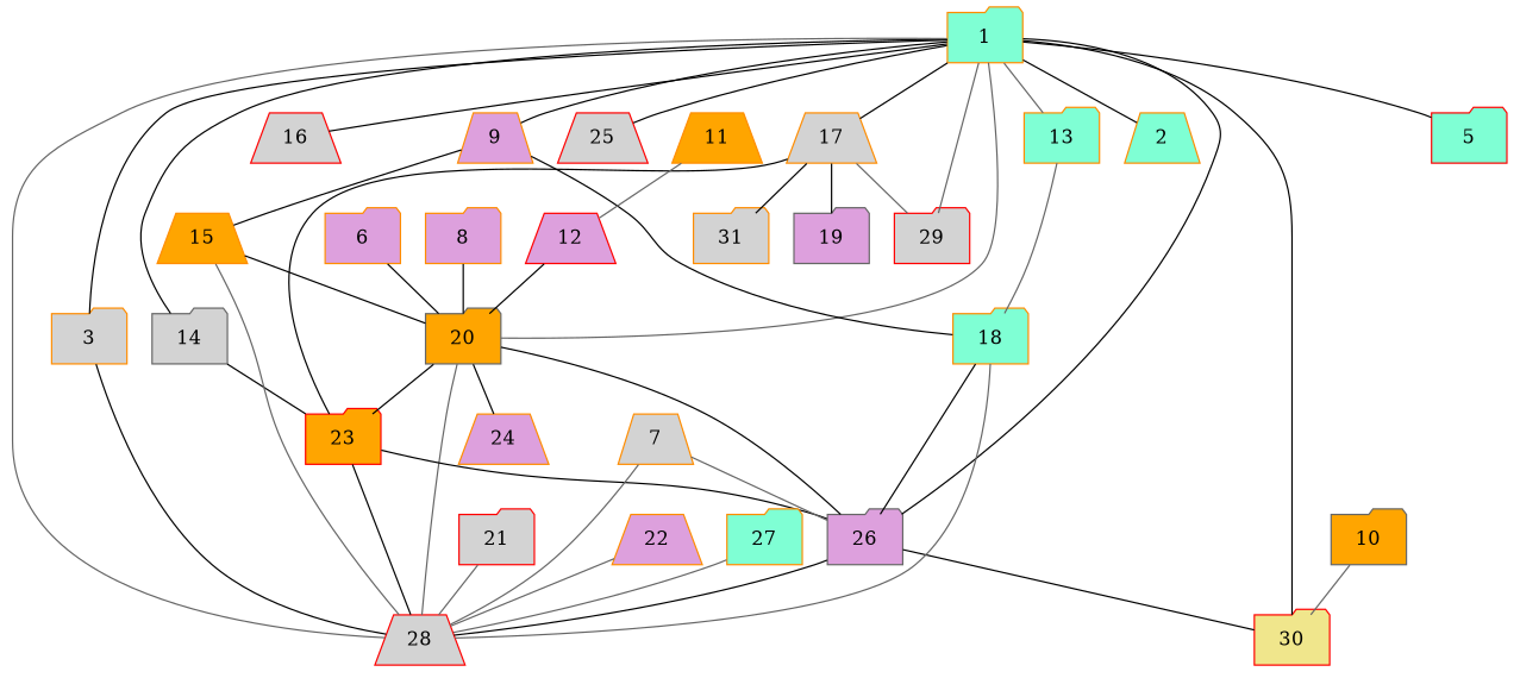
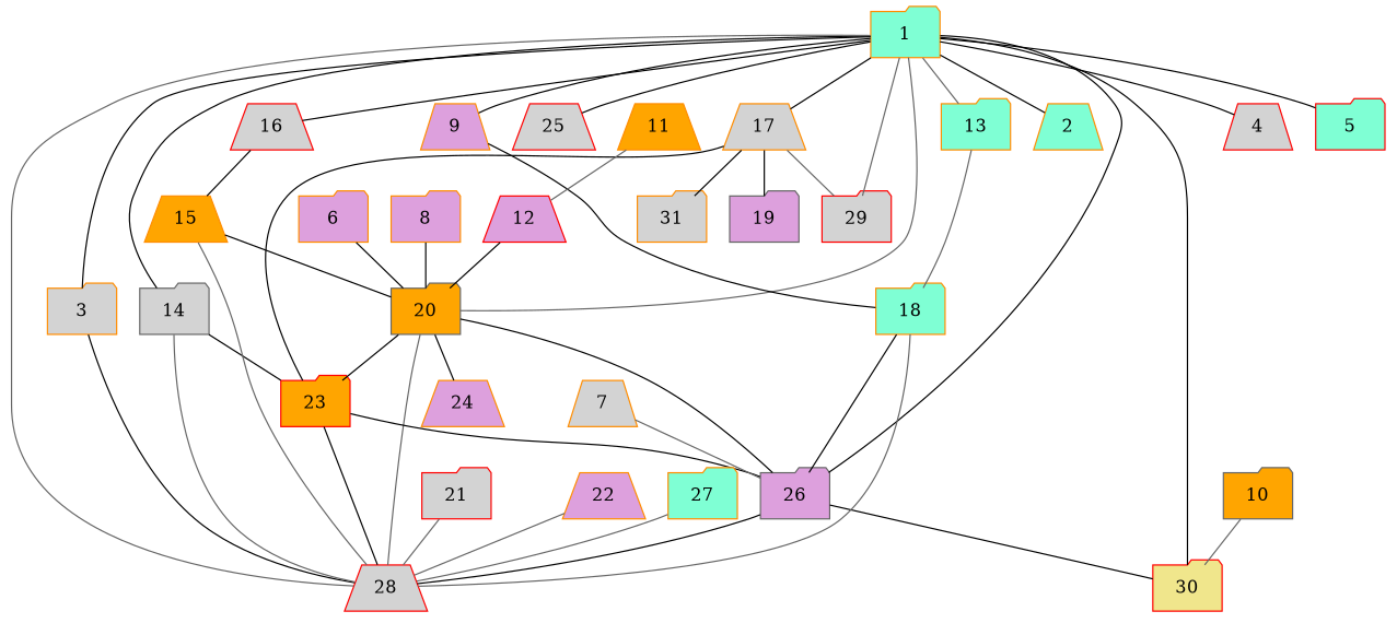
  graph {
    node [color=darkorange fillcolor=lightgrey shape=folder style=filled]
    edge [color=black weight=1.0]
    1 [fillcolor=aquamarine]
    2 [fillcolor=aquamarine shape=trapezium]
    3
+   4 [color=red shape=trapezium]
    5 [color=red fillcolor=aquamarine]
    9 [fillcolor=plum shape=trapezium]
    13 [fillcolor=aquamarine]
    14 [color=gray40]
    16 [color=red shape=trapezium]
    17 [shape=trapezium]
    20 [color=gray40 fillcolor=orange]
    25 [color=red shape=trapezium]
    26 [color=gray40 fillcolor=plum]
    28 [color=red shape=trapezium]
    29 [color=red]
    30 [color=red fillcolor=khaki]
    15 [fillcolor=orange shape=trapezium]
    18 [fillcolor=aquamarine]
    23 [color=red fillcolor=orange]
    19 [color=gray40 fillcolor=plum]
    31
    24 [fillcolor=plum shape=trapezium]
    6 [fillcolor=plum]
    7 [shape=trapezium]
    8 [fillcolor=plum]
    10 [color=gray40 fillcolor=orange]
    11 [fillcolor=orange shape=trapezium]
    12 [color=red fillcolor=plum shape=trapezium]
    21 [color=red]
    22 [fillcolor=plum shape=trapezium]
    27 [fillcolor=aquamarine]
    1 -- 2
    1 -- 3
+   1 -- 4
    1 -- 5
    1 -- 9
    1 -- 13 [color=gray40 weight=2.0]
    1 -- 14
    1 -- 16
    1 -- 17
    1 -- 20 [color=gray40 weight=3.0]
    1 -- 25
    1 -- 26
    1 -- 28 [color=gray40 weight=3.0]
    1 -- 29 [color=gray40]
    1 -- 30 [weight=2.0]
    3 -- 28
-   9 -- 15
+   16 -- 15
    9 -- 18
    13 -- 18 [color=gray40]
-   7 -- 28 [color=gray40]
+   14 -- 28 [color=gray40]
    14 -- 23
    17 -- 29 [color=gray40]
    17 -- 23
    17 -- 19
    17 -- 31 [weight=2.0]
    20 -- 26 [weight=2.0]
    20 -- 28 [color=gray40 weight=2.0]
    20 -- 23 [weight=3.0]
    20 -- 24
    26 -- 28
    26 -- 30
    15 -- 20
    15 -- 28 [color=gray40]
    18 -- 26
    18 -- 28 [color=gray40]
    23 -- 26 [weight=2.0]
    23 -- 28
    6 -- 20
    7 -- 26 [color=gray40]
    8 -- 20
    10 -- 30 [color=gray40]
    11 -- 12 [color=gray40]
    12 -- 20
    21 -- 28 [color=gray40]
    22 -- 28 [color=gray40]
    27 -- 28 [color=gray40]
  }
